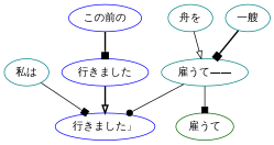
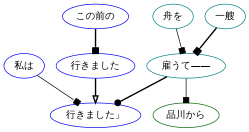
  digraph {
    node [color=teal]
    edge [arrowhead=box style=solid]
-   n1 [color=darkgreen label="雇うて"]
+   n1 [color=darkgreen label="品川から"]
    n2 [label="雇うて——"]
    n3 [color=blue label="行きました」"]
    n4 [label="舟を"]
    n5 [label="一艘"]
-   n6 [label="私は"]
+   n6 [color=blue label="私は"]
    n7 [color=blue label="この前の"]
    n8 [color=blue label="行きました"]
    n2 -> n1
-   n2 -> n3 [arrowhead=dot]
-   n4 -> n2 [arrowhead=onormal]
+   n2 -> n3 [arrowhead=dot style=bold]
+   n4 -> n2
    n5 -> n2 [style=bold]
    n6 -> n3
    n7 -> n8 [style=bold]
    n8 -> n3 [arrowhead=onormal style=bold]
  }
